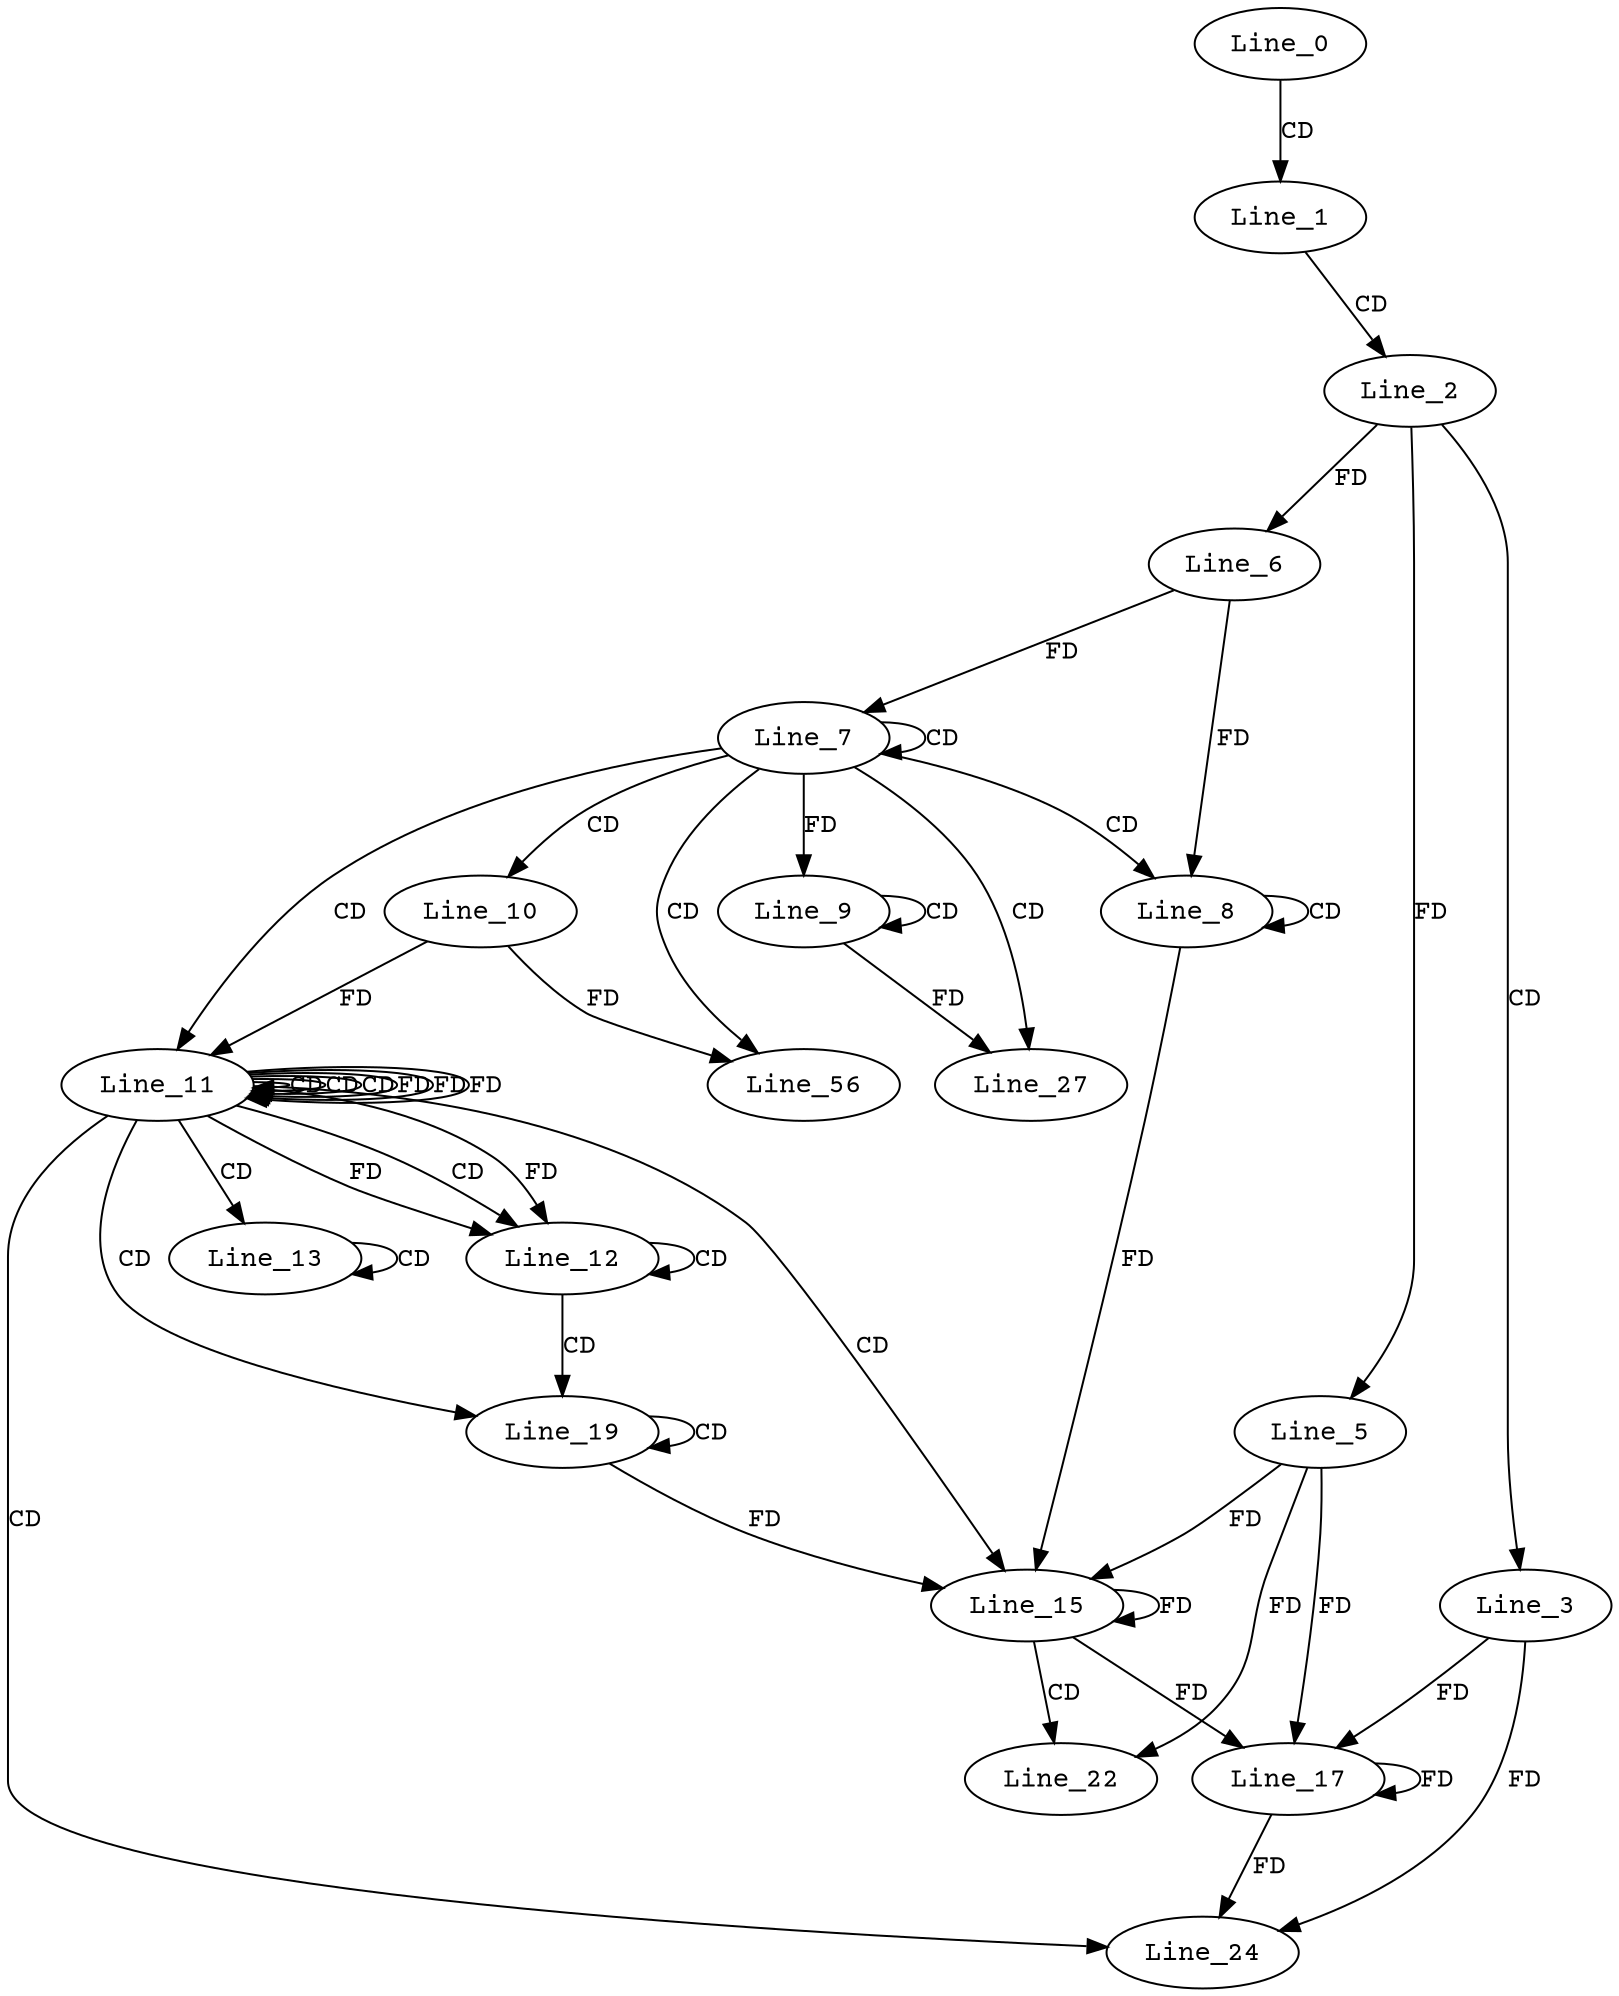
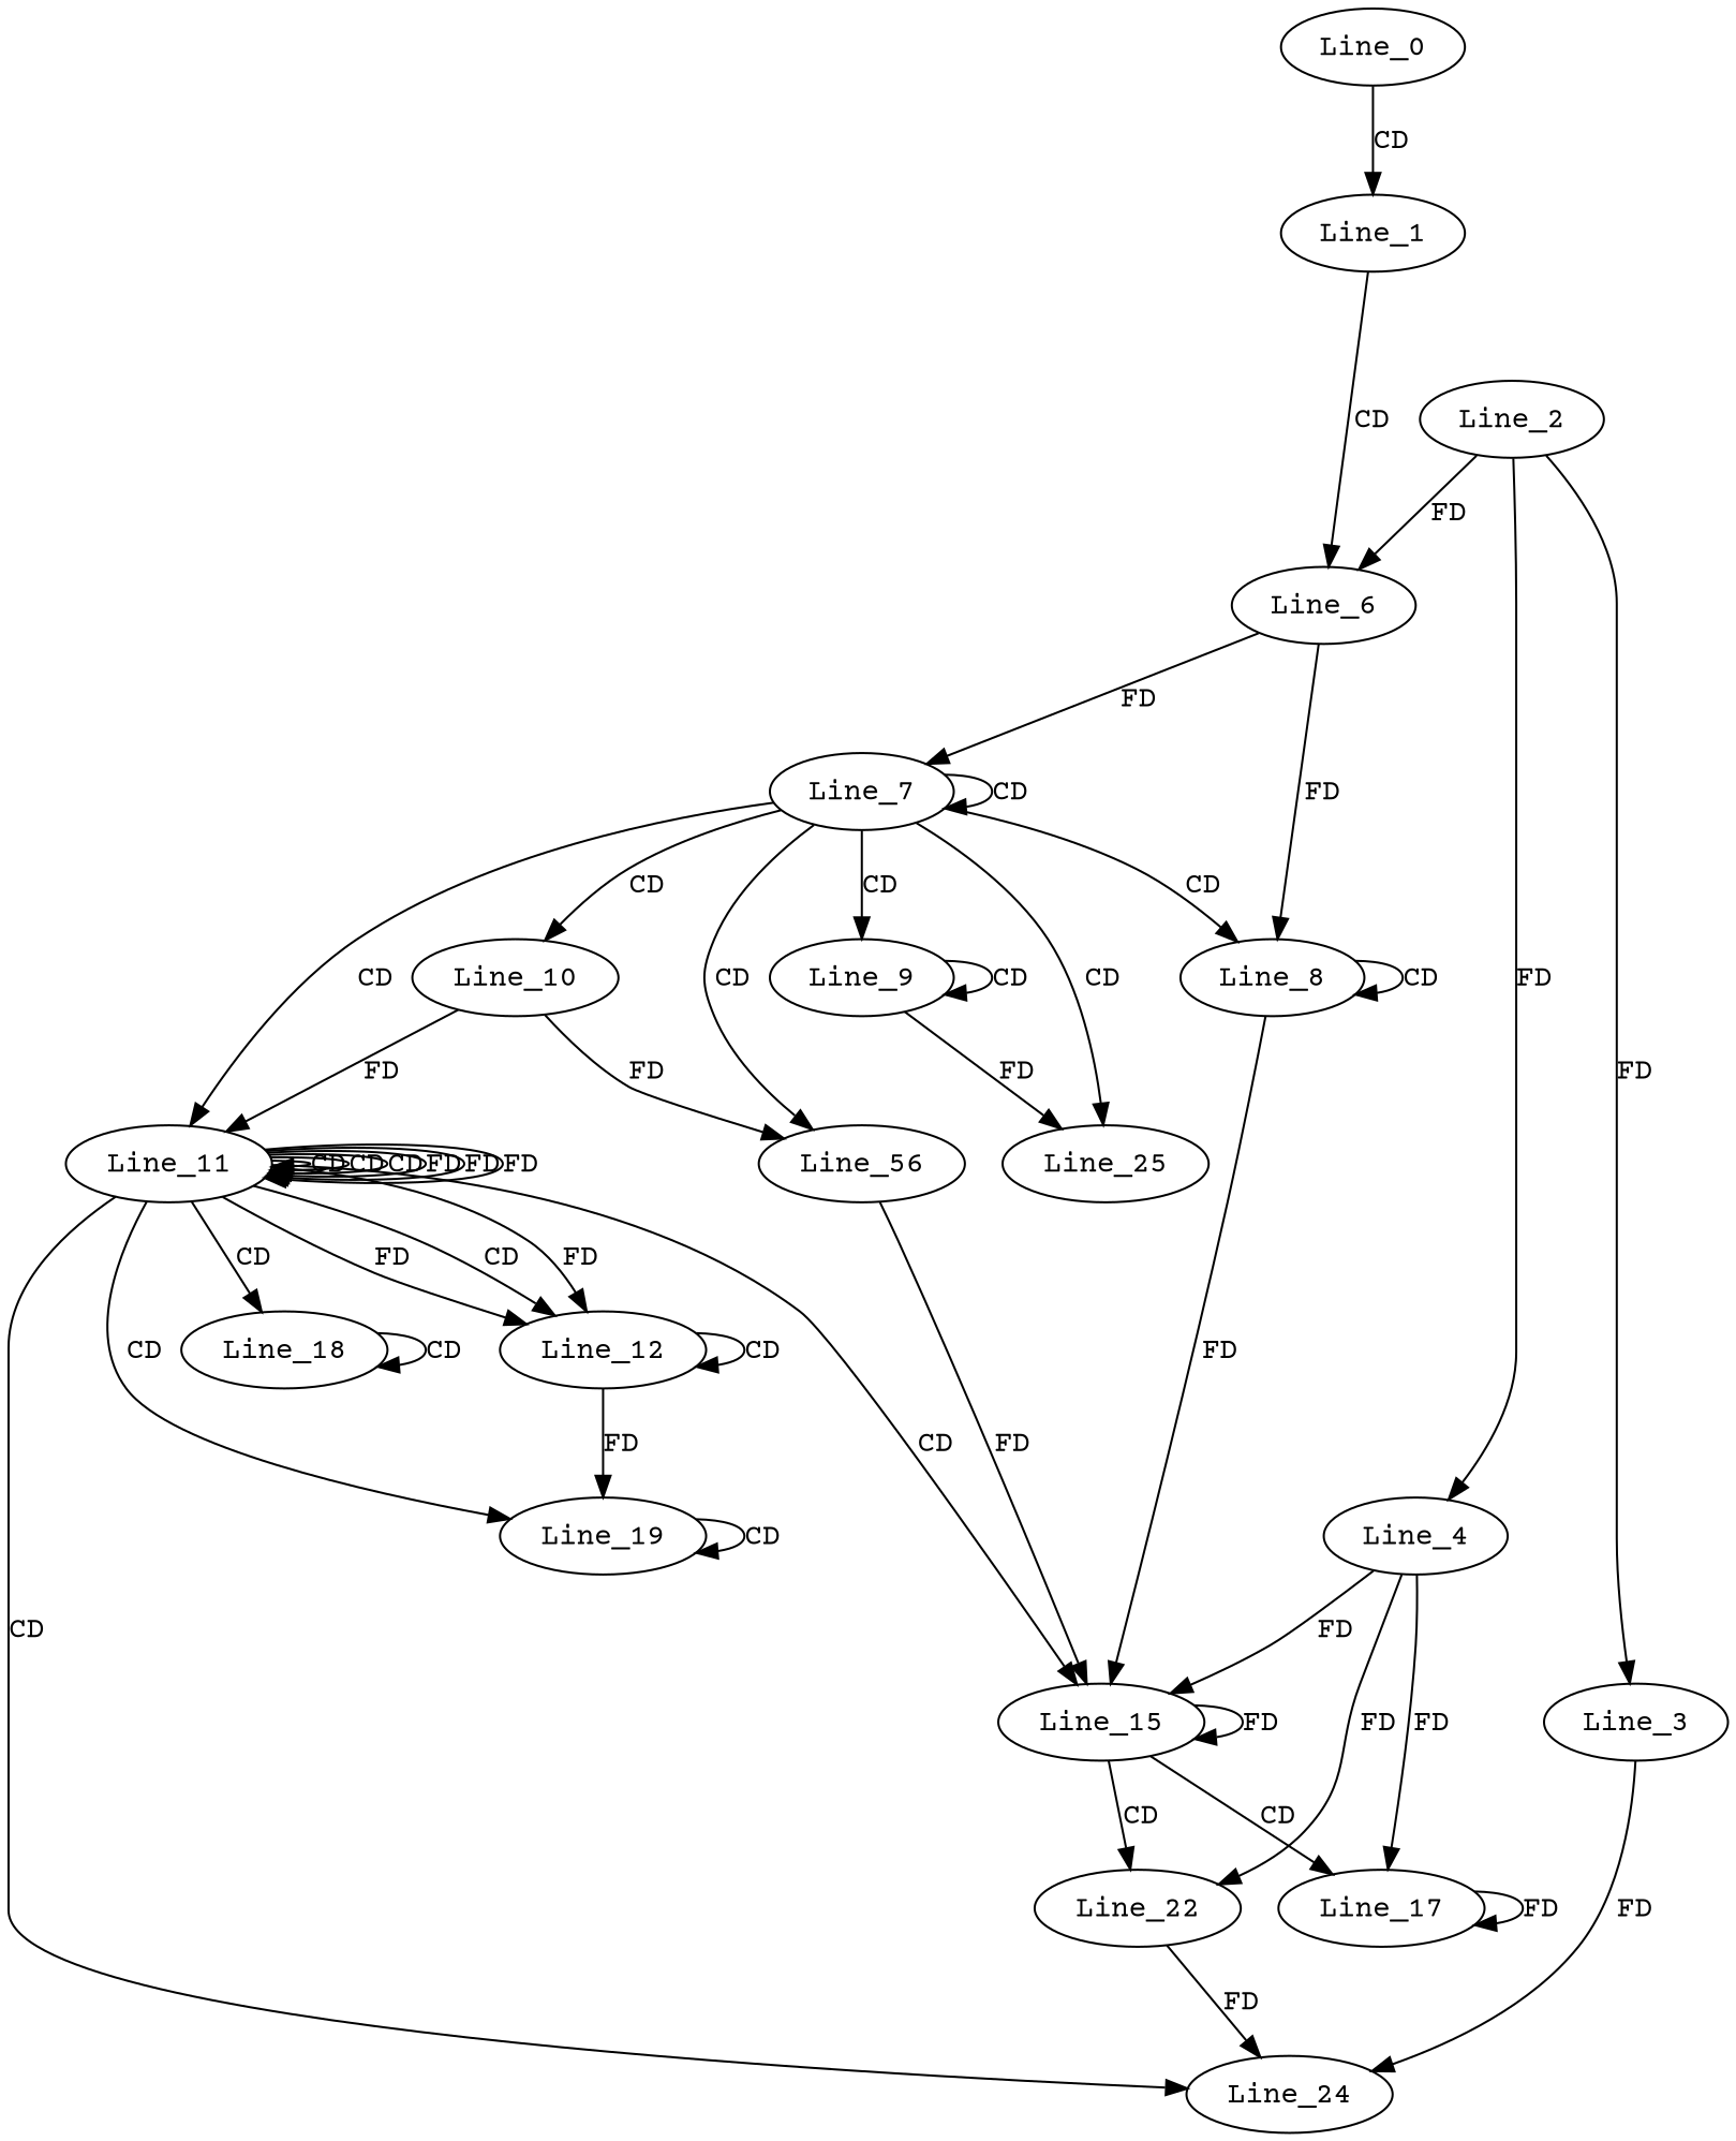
  digraph {
    fontname="Courier Prime"
    node [fontname="Courier Prime"]
    edge [fontname="Courier Prime"]
    Line_0
    Line_1
    Line_2
    Line_3
-   Line_4 [label=Line_5]
+   Line_4
    Line_6
    Line_17
    Line_24
    Line_15
    Line_22
    Line_7
    Line_8
    Line_9
    Line_10
    Line_11
    n16 [label=Line_56]
-   Line_27
+   Line_27 [label=Line_25]
    Line_12
-   Line_13
+   Line_13 [label=Line_18]
    n20 [label=Line_19]
    Line_0 -> Line_1 [label=CD]
-   Line_1 -> Line_2 [label=CD]
-   Line_2 -> Line_3 [label=CD]
+   Line_1 -> Line_6 [label=CD]
+   Line_2 -> Line_3 [label=FD]
    Line_2 -> Line_4 [label=FD]
    Line_2 -> Line_6 [label=FD]
-   Line_3 -> Line_17 [label=FD]
    Line_3 -> Line_24 [label=FD]
    Line_4 -> Line_17 [label=FD]
    Line_4 -> Line_15 [label=FD]
    Line_4 -> Line_22 [label=FD]
    Line_6 -> Line_7 [label=FD]
    Line_6 -> Line_8 [label=FD]
    Line_17 -> Line_17 [label=FD]
-   Line_17 -> Line_24 [label=FD]
-   Line_15 -> Line_17 [label=FD]
+   Line_22 -> Line_24 [label=FD]
+   Line_15 -> Line_17 [label=CD]
    Line_15 -> Line_15 [label=FD]
    Line_15 -> Line_22 [label=CD]
    Line_7 -> Line_7 [label=CD]
    Line_7 -> Line_8 [label=CD]
-   Line_7 -> Line_9 [label=FD]
+   Line_7 -> Line_9 [label=CD]
    Line_7 -> Line_10 [label=CD]
    Line_7 -> Line_11 [label=CD]
    Line_7 -> n16 [label=CD]
    Line_7 -> Line_27 [label=CD]
    Line_8 -> Line_15 [label=FD]
    Line_8 -> Line_8 [label=CD]
    Line_9 -> Line_9 [label=CD]
    Line_9 -> Line_27 [label=FD]
    Line_10 -> Line_11 [label=FD]
    Line_10 -> n16 [label=FD]
    Line_11 -> Line_24 [label=CD]
    Line_11 -> Line_15 [label=CD]
    Line_11 -> Line_11 [label=CD]
    Line_11 -> Line_11 [label=CD]
    Line_11 -> Line_11 [label=CD]
    Line_11 -> Line_11 [label=FD]
    Line_11 -> Line_11 [label=FD]
    Line_11 -> Line_11 [label=FD]
    Line_11 -> Line_12 [label=CD]
    Line_11 -> Line_12 [label=FD]
    Line_11 -> Line_12 [label=FD]
    Line_11 -> Line_13 [label=CD]
    Line_11 -> n20 [label=CD]
    Line_12 -> Line_12 [label=CD]
-   Line_12 -> n20 [label=CD]
+   Line_12 -> n20 [label=FD]
    Line_13 -> Line_13 [label=CD]
-   n20 -> Line_15 [label=FD]
+   n16 -> Line_15 [label=FD]
    n20 -> n20 [label=CD]
  }
